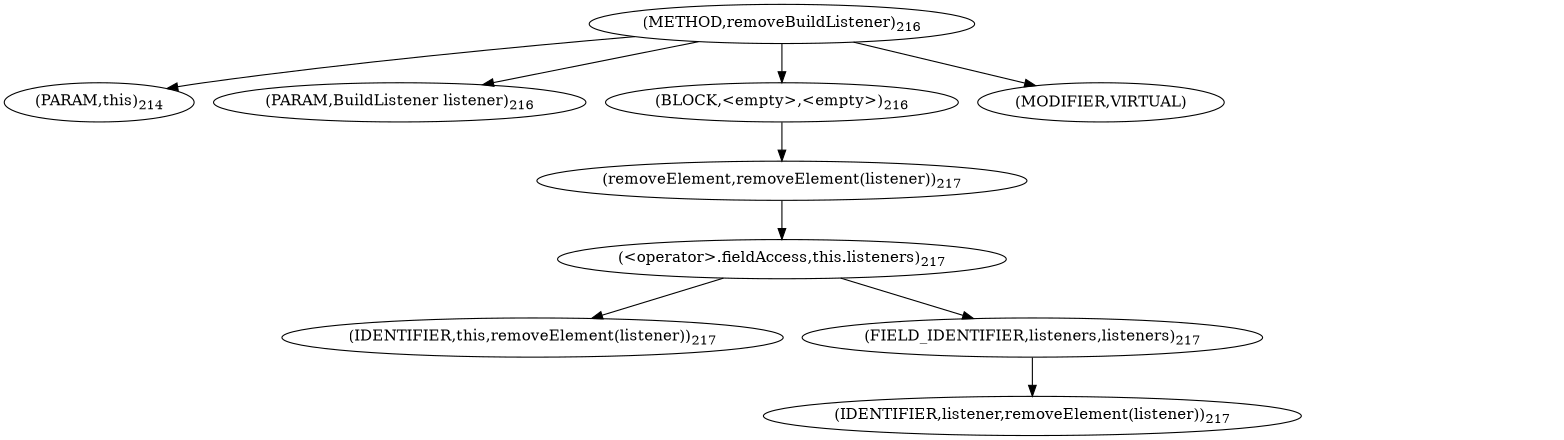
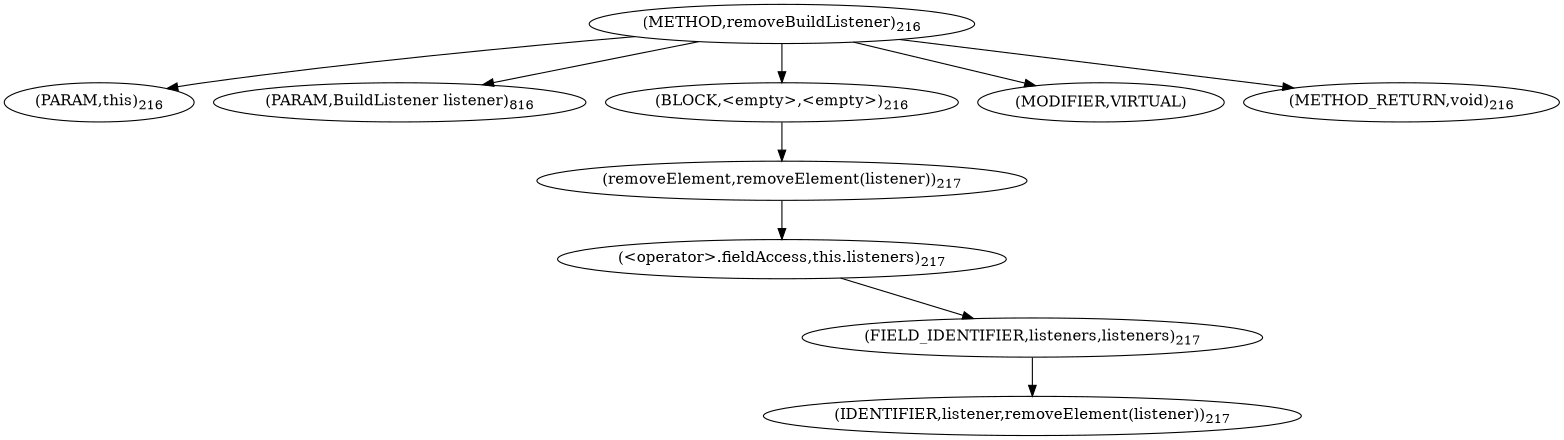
  digraph {
    n1 [label=<(METHOD,removeBuildListener)<SUB>216</SUB>>]
-   n2 [label=<(PARAM,this)<SUB>214</SUB>>]
-   n3 [label=<(PARAM,BuildListener listener)<SUB>216</SUB>>]
+   n2 [label=<(PARAM,this)<SUB>216</SUB>>]
+   n3 [label=<(PARAM,BuildListener listener)<SUB>816</SUB>>]
    n4 [label=<(BLOCK,&lt;empty&gt;,&lt;empty&gt;)<SUB>216</SUB>>]
    n5 [label=<(MODIFIER,VIRTUAL)>]
+   n6 [label=<(METHOD_RETURN,void)<SUB>216</SUB>>]
    n7 [label=<(removeElement,removeElement(listener))<SUB>217</SUB>>]
    n8 [label=<(&lt;operator&gt;.fieldAccess,this.listeners)<SUB>217</SUB>>]
-   n9 [label=<(IDENTIFIER,this,removeElement(listener))<SUB>217</SUB>>]
    n10 [label=<(FIELD_IDENTIFIER,listeners,listeners)<SUB>217</SUB>>]
    n11 [label=<(IDENTIFIER,listener,removeElement(listener))<SUB>217</SUB>>]
    n1 -> n2
    n1 -> n3
    n1 -> n4
    n1 -> n5
+   n1 -> n6
    n4 -> n7
    n7 -> n8
-   n8 -> n9
    n8 -> n10
    n10 -> n11
  }
